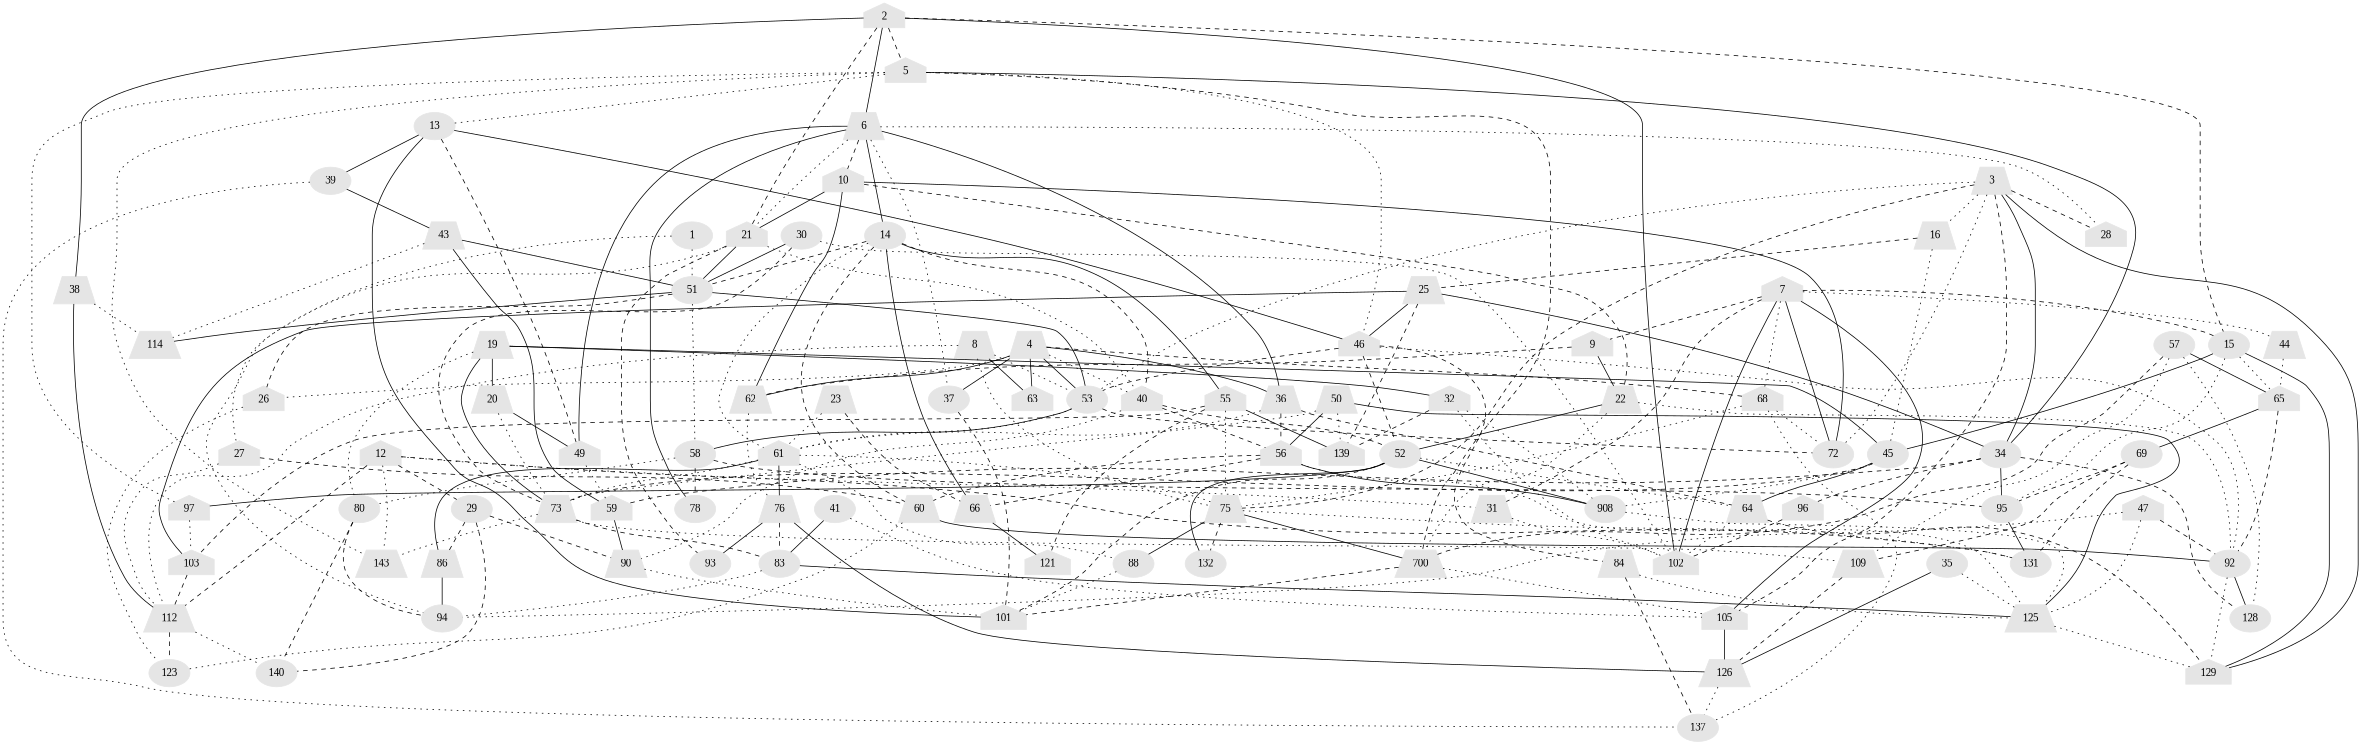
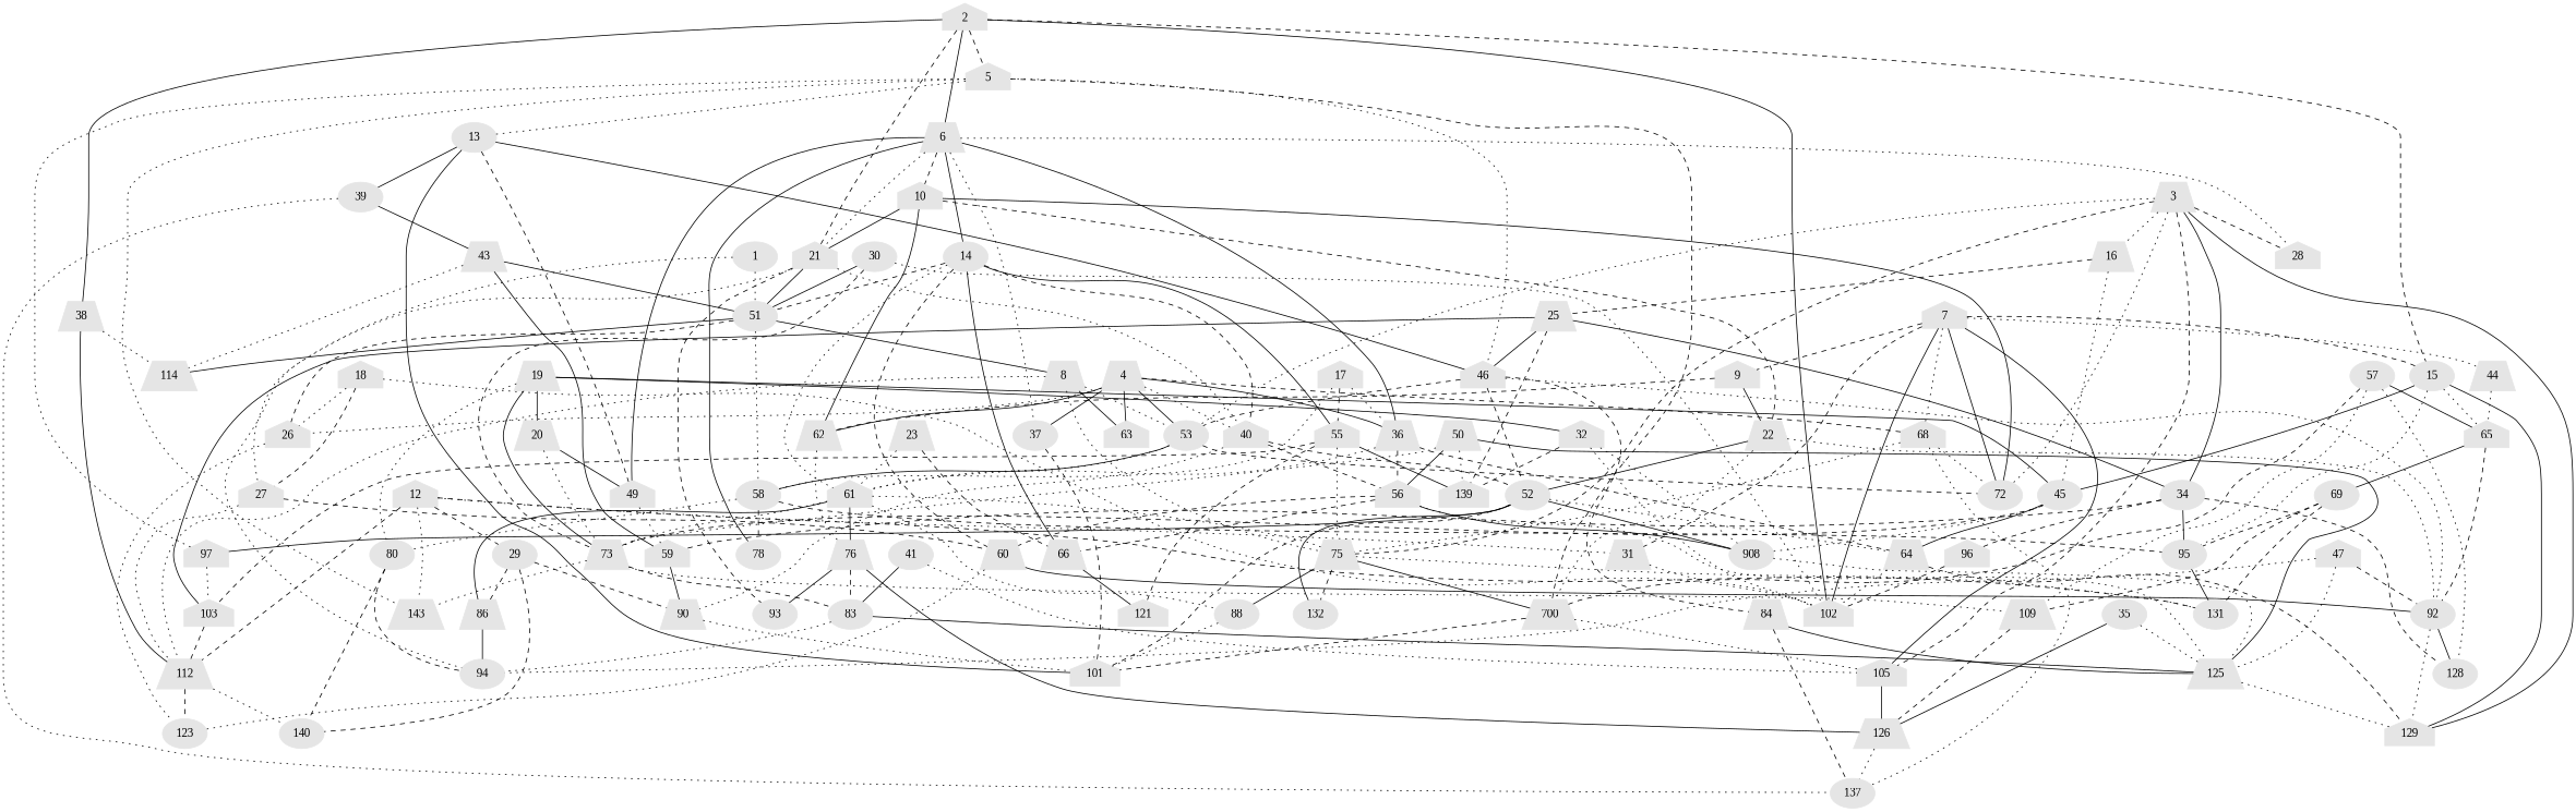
  graph {
    fontname="Liberation Serif"
    node [color=gray90 fontname="Liberation Serif" shape=ellipse style=filled]
    edge [fontname="Liberation Serif" style=dotted]
    27 [shape=house]
    1
    51 [super="+104"]
    112 [shape=trapezium super="+133"]
    60 [shape=trapezium]
    53 [super="+111"]
    26 [shape=house super="+118"]
    58 [super="+87"]
    114 [shape=trapezium]
    2 [shape=house super="+54"]
    5 [shape=house]
    6 [shape=trapezium super="+91"]
    15 [super="+116"]
    21 [shape=house super="+33"]
    38 [shape=trapezium]
    102 [shape=house super="+122"]
    34 [super="+113"]
    13 [super="+117"]
    46 [shape=house super="+144"]
    97 [shape=house]
    n21 [label=700 shape=trapezium super="+115"]
    143 [shape=trapezium]
    28 [shape=house]
    36 [shape=trapezium super="+74"]
    37 [super="+42"]
    10 [shape=house]
    14 [super="+48"]
    49 [shape=house]
    78
    129 [shape=house]
    45 [super="+77"]
    65 [shape=house super="+142"]
    95
    40 [shape=house super="+134"]
    93
    94
    3 [shape=trapezium super="+11"]
    16 [shape=trapezium]
    72 [super="+110"]
    75 [shape=trapezium super="+83"]
    105 [shape=house]
    25 [shape=trapezium]
    59 [shape=house super="+89"]
    96 [shape=house]
    128
    61 [shape=house super="+124"]
    131
    132
    88
    126 [shape=trapezium super="+135"]
    139 [shape=house]
    4 [shape=trapezium super="+99"]
    62 [shape=trapezium]
    63 [shape=house]
    68 [shape=house super="+81"]
    123
    86 [shape=trapezium]
    29
    90 [shape=trapezium]
    140
    56 [shape=house super="+70"]
    64 [shape=trapezium super="+71"]
    101 [shape=house super="+145"]
    52 [super="+79"]
    76 [shape=trapezium super="+141"]
    137
    39
    92 [super="+98"]
    84 [shape=trapezium super="+130"]
    103 [shape=house]
    22 [shape=trapezium]
    55 [shape=house super="+67"]
    66 [shape=trapezium]
    7 [shape=house super="+119"]
    9 [shape=house]
    31 [shape=trapezium]
    44 [shape=trapezium]
    8 [shape=trapezium]
    12 [shape=house]
    43 [shape=trapezium super="+107"]
    121 [shape=house]
    73 [shape=trapezium super="+136"]
    n83 [label=908 super="+120"]
    69 [super="+85"]
+   17 [shape=house]
    80 [super="+138"]
+   18 [shape=house]
    19 [shape=trapezium super="+24"]
    20 [shape=trapezium]
    32 [shape=house]
    n91 [label=83]
    109 [shape=trapezium]
    23 [shape=trapezium]
    30
    125 [shape=trapezium super="+127"]
    35
    41
    47 [shape=house]
    50 [shape=trapezium]
    57
    27 -- 112
    27 -- 60 [style=dashed]
    1 -- 27
    1 -- 51
-   51 -- 53 [style=solid]
+   51 -- 8 [style=solid]
    51 -- 26 [style=dashed weight=2]
    51 -- 58
    51 -- 114 [style=solid]
    112 -- 123 [style=dashed]
    112 -- 140
    60 -- 123
    60 -- 92 [style=solid]
    53 -- 58 [style=solid]
    53 -- 72 [style=dashed]
    53 -- 61
    26 -- 123
    58 -- 78 [style=dashed]
    58 -- 95 [style=dashed]
    58 -- 80
    2 -- 5 [style=dashed]
    2 -- 6 [style=solid]
    2 -- 15 [style=dashed]
    2 -- 21 [style=dashed]
    2 -- 38 [style=solid]
    2 -- 102 [style=solid]
-   5 -- 34 [style=solid]
    5 -- 13
    5 -- 46
    5 -- 97
    5 -- n21 [style=dashed]
    5 -- 143
    6 -- 21
    6 -- 28
    6 -- 36 [style=solid]
    6 -- 37
    6 -- 10 [style=dashed]
    6 -- 14 [style=solid]
    6 -- 49 [style=solid]
    6 -- 78 [style=solid]
    15 -- 129 [style=solid]
    15 -- 45 [style=solid]
    15 -- 65
    15 -- 95
    21 -- 51 [style=solid]
    21 -- 40
    21 -- 93 [style=dashed]
    21 -- 94
    38 -- 112 [style=solid]
    38 -- 114
    34 -- 95 [style=solid weight=2]
    34 -- 59 [style=dashed weight=2]
    34 -- 96 [style=dashed]
    34 -- 128 [style=dashed]
    13 -- 46 [style=solid]
    13 -- 49 [style=dashed]
    13 -- 101 [style=solid weight=2]
    13 -- 39 [style=solid]
    46 -- 53 [style=dashed]
    46 -- 52 [style=dashed]
    46 -- 92
    46 -- 84 [style=dashed]
    97 -- 103
    n21 -- 105
    n21 -- 101 [style=dashed]
    36 -- 61
    36 -- 56 [style=dashed]
    36 -- 64 [style=dashed]
    37 -- 101 [style=dashed]
    10 -- 21 [style=solid]
    10 -- 72 [style=solid]
    10 -- 62 [style=solid]
    10 -- 22 [style=dashed]
    14 -- 51 [style=dashed]
    14 -- 60 [style=dashed]
    14 -- 40 [style=dashed]
    14 -- 61
    14 -- 55 [style=solid]
    14 -- 66 [style=solid]
    49 -- 59
    45 -- 64 [style=solid]
    45 -- 73 [style=dashed]
    45 -- n83
    65 -- 92 [style=dashed]
    65 -- 69 [style=solid]
    95 -- 131 [style=solid]
    40 -- 90
    40 -- 56 [style=dashed]
    40 -- 52 [style=dashed]
    3 -- 53
    3 -- 34 [style=solid]
    3 -- 28 [style=dashed]
    3 -- 129 [style=solid]
    3 -- 16
    3 -- 72
    3 -- 75 [style=dashed]
    3 -- 105 [style=dashed]
    16 -- 45
    16 -- 25 [style=dashed]
    75 -- n21 [style=solid]
    75 -- 131
    75 -- 132 [style=dashed]
    75 -- 88 [style=solid]
    105 -- 126 [style=solid]
    25 -- 34 [style=solid]
    25 -- 46 [style=solid]
    25 -- 139 [style=dashed]
    25 -- 103 [style=solid]
    59 -- 90 [style=solid]
    96 -- 102 [style=dashed]
    61 -- 75
    61 -- 88
    61 -- 86 [style=solid]
    61 -- 76 [style=solid]
    61 -- 73
    88 -- 101
    126 -- 137
    4 -- 53 [style=solid]
    4 -- 26
    4 -- 36 [style=solid weight=2]
    4 -- 37 [style=solid]
    4 -- 40
    4 -- 62 [style=solid]
    4 -- 63 [style=solid]
    4 -- 68 [style=dashed]
    62 -- 76
    68 -- 72
    68 -- 75
    68 -- 137
    86 -- 94 [style=solid]
    29 -- 86 [style=dashed]
    29 -- 90 [style=dashed]
    29 -- 140 [style=dashed]
    90 -- 101
    56 -- 60 [style=dashed]
    56 -- 66 [style=dashed]
    56 -- n83 [style=solid]
    56 -- 125
    64 -- 102
    64 -- 129 [style=dashed]
    52 -- 97 [style=solid]
    52 -- 132 [style=solid]
    52 -- 64
    52 -- 101 [style=dashed]
    52 -- n83 [style=solid]
    76 -- 93 [style=solid]
    76 -- 126 [style=solid]
    76 -- n91 [style=dashed]
    39 -- 137
    39 -- 43 [style=solid]
    92 -- 129
    92 -- 128 [style=solid]
    84 -- 137 [style=dashed]
-   84 -- 125
+   84 -- 125 [style=solid]
    103 -- 112 [style=dashed]
    22 -- n21
    22 -- 52 [style=solid]
    22 -- 92
    55 -- 75
    55 -- 139 [style=solid]
    55 -- 103 [style=dashed]
    55 -- 121 [style=dashed]
    66 -- 121 [style=solid]
    7 -- 15 [style=dashed]
    7 -- 102 [style=solid]
    7 -- 72 [style=solid]
    7 -- 105 [style=solid]
    7 -- 68
    7 -- 9 [style=dashed]
    7 -- 31 [style=dashed]
    7 -- 44
    9 -- 62 [style=dashed]
    9 -- 22 [style=solid]
    31 -- 102
    44 -- 65
    8 -- 112
    8 -- 53
    8 -- 75
    8 -- 63 [style=solid]
    12 -- 112 [style=dashed]
    12 -- 143
    12 -- 131 [style=dashed]
    12 -- 29 [style=dashed]
    12 -- 31
    43 -- 51 [style=solid]
    43 -- 114
    43 -- 59 [style=solid]
    73 -- 143
    73 -- n91 [style=dashed]
    73 -- 109
    n83 -- 125
    69 -- 95 [style=dashed]
    69 -- 131 [style=dashed]
    69 -- 109 [style=dashed]
+   17 -- 58
+   17 -- 36
+   17 -- 55 [style=dashed]
    80 -- 94 [style=dashed]
    80 -- 140 [style=dashed]
+   18 -- 27 [style=dashed]
+   18 -- 26
+   18 -- 102
    19 -- 45 [style=solid]
    19 -- 73 [style=solid]
    19 -- 80
    19 -- 20 [style=solid]
    19 -- 32 [style=solid]
    20 -- 49 [style=solid]
    20 -- 73
    32 -- 102
    32 -- 139 [style=dashed]
    32 -- n83
    n91 -- 94
    n91 -- 125 [style=solid]
    109 -- 126 [style=dashed]
    23 -- 61
    23 -- 66 [style=dashed]
    30 -- 51 [style=solid]
    30 -- 102
    30 -- 73 [style=dashed]
    125 -- 129
    35 -- 126 [style=solid]
    35 -- 125
    41 -- 105
    41 -- n91 [style=solid]
    47 -- 94
    47 -- 92 [style=dashed]
    47 -- 125
    50 -- 139
    50 -- 56 [style=solid]
    50 -- 73
    50 -- 125 [style=solid]
    57 -- n21 [style=dashed]
    57 -- 65 [style=solid]
    57 -- 128
    57 -- 109
  }
